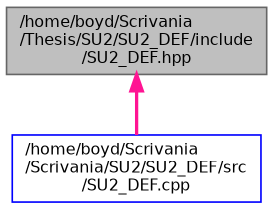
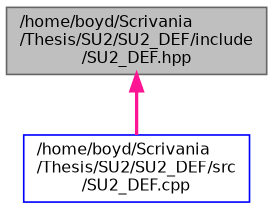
  digraph {
    node [fontname=Helvetica fontsize=10 shape=record style=filled]
    n1 [color=gray40 fillcolor=grey75 fontcolor=black height=0.2 label="/home/boyd/Scrivania\l/Thesis/SU2/SU2_DEF/include\l/SU2_DEF.hpp" width=0.4]
-   n2 [color=blue fillcolor=white height=0.2 label="/home/boyd/Scrivania\l/Scrivania/SU2/SU2_DEF/src\l/SU2_DEF.cpp" width=0.4]
+   n2 [color=blue fillcolor=white height=0.2 label="/home/boyd/Scrivania\l/Thesis/SU2/SU2_DEF/src\l/SU2_DEF.cpp" width=0.4]
    n1 -> n2 [color=deeppink dir=back fontname=Helvetica fontsize=10 labelfontname=Helvetica labelfontsize=10 style=bold]
  }
